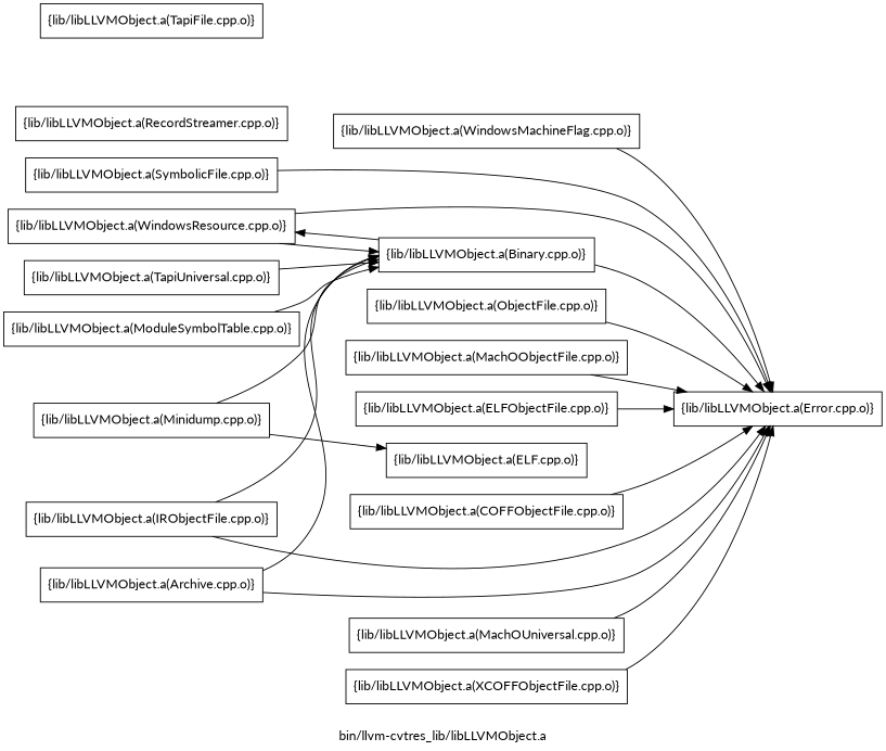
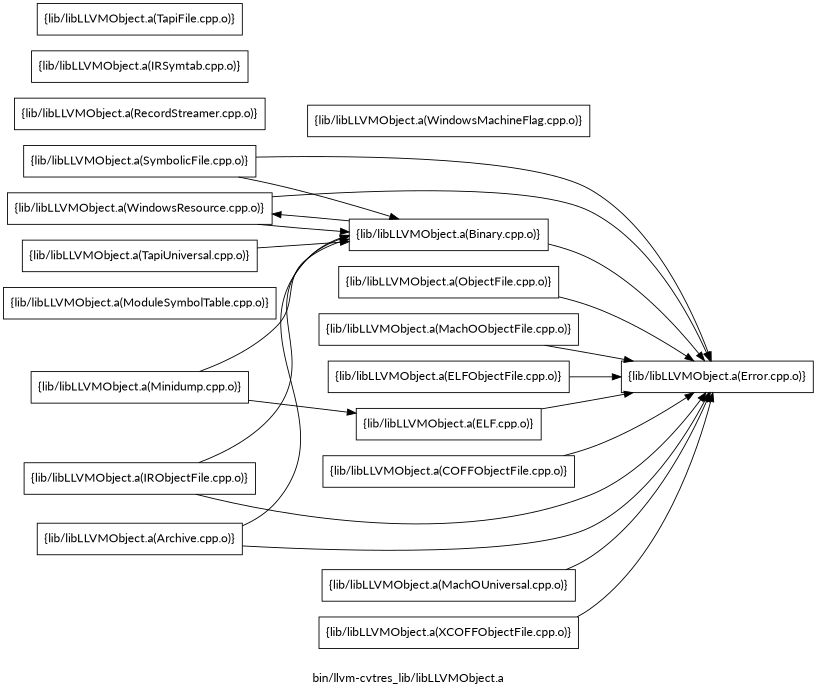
  digraph {
    fontname=Lato
    label="bin/llvm-cvtres_lib/libLLVMObject.a"
    rankdir=LR
    node [fontname=Lato group=0 shape=box]
    edge [fontname=Lato]
    n1 [label="{lib/libLLVMObject.a(WindowsMachineFlag.cpp.o)}"]
    n2 [label="{lib/libLLVMObject.a(WindowsResource.cpp.o)}"]
    n3 [label="{lib/libLLVMObject.a(Error.cpp.o)}"]
    n4 [label="{lib/libLLVMObject.a(Binary.cpp.o)}"]
    n5 [label="{lib/libLLVMObject.a(SymbolicFile.cpp.o)}"]
    n6 [label="{lib/libLLVMObject.a(ObjectFile.cpp.o)}"]
    n7 [label="{lib/libLLVMObject.a(MachOObjectFile.cpp.o)}"]
    n8 [label="{lib/libLLVMObject.a(ELFObjectFile.cpp.o)}"]
    n9 [label="{lib/libLLVMObject.a(ELF.cpp.o)}"]
    n10 [label="{lib/libLLVMObject.a(COFFObjectFile.cpp.o)}"]
    n11 [label="{lib/libLLVMObject.a(IRObjectFile.cpp.o)}"]
    n12 [label="{lib/libLLVMObject.a(ModuleSymbolTable.cpp.o)}"]
    n13 [label="{lib/libLLVMObject.a(RecordStreamer.cpp.o)}"]
+   n14 [label="{lib/libLLVMObject.a(IRSymtab.cpp.o)}"]
    n15 [label="{lib/libLLVMObject.a(Archive.cpp.o)}"]
    n16 [label="{lib/libLLVMObject.a(MachOUniversal.cpp.o)}"]
    n17 [label="{lib/libLLVMObject.a(Minidump.cpp.o)}"]
    n18 [label="{lib/libLLVMObject.a(TapiUniversal.cpp.o)}"]
    n19 [label="{lib/libLLVMObject.a(TapiFile.cpp.o)}"]
    n20 [label="{lib/libLLVMObject.a(XCOFFObjectFile.cpp.o)}"]
    n2 -> n3
    n2 -> n4
    n4 -> n2
    n4 -> n3
    n5 -> n3
-   n12 -> n4
+   n5 -> n4
    n6 -> n3
    n7 -> n3
    n8 -> n3
-   n1 -> n3
+   n9 -> n3
    n10 -> n3
    n11 -> n3
    n11 -> n4
    n15 -> n3
    n15 -> n4
    n16 -> n3
    n17 -> n4
    n17 -> n9
    n18 -> n4
    n20 -> n3
  }
